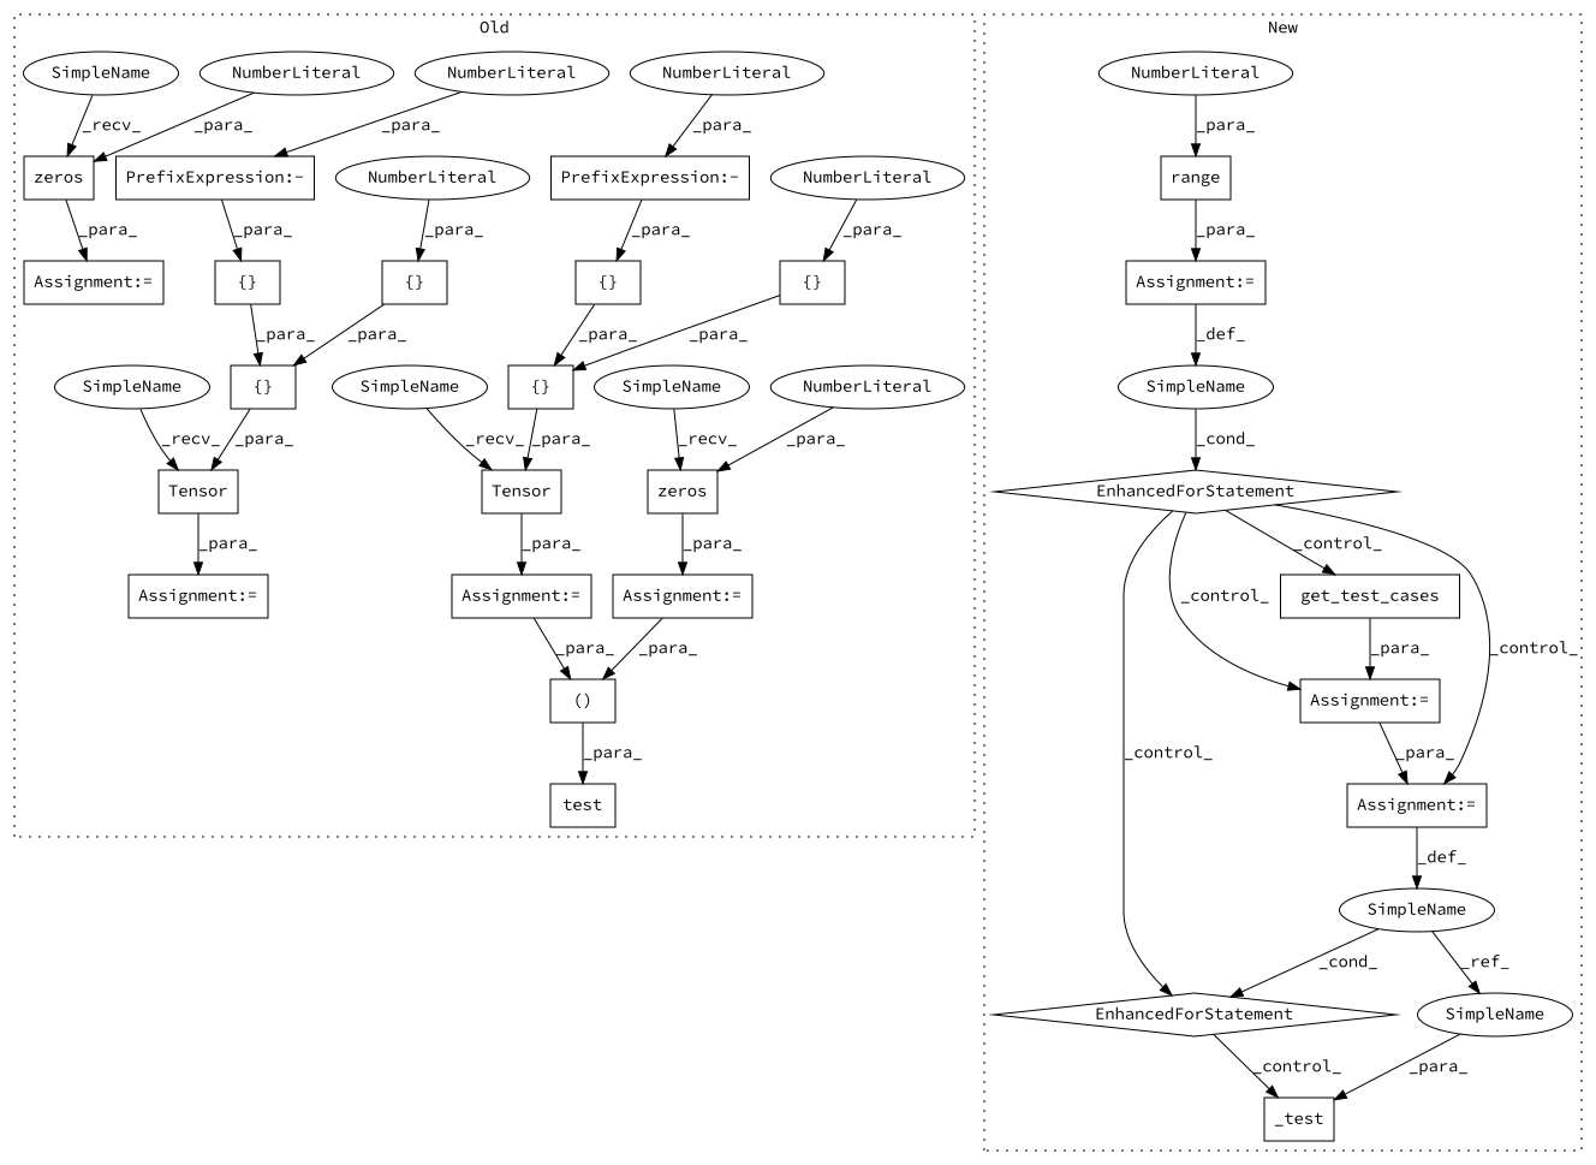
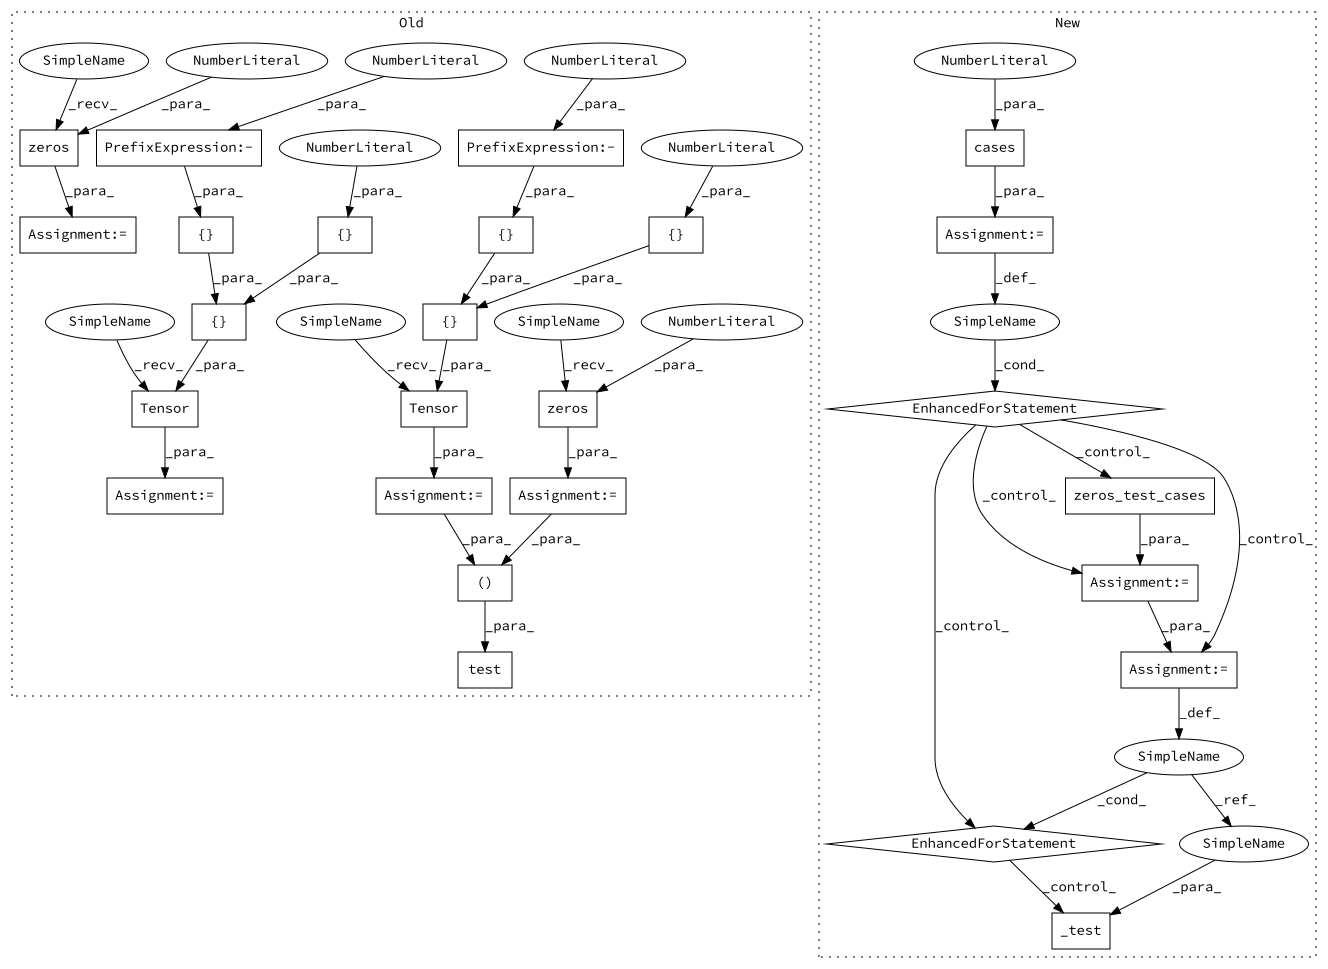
  digraph {
    fontname="Source Code Pro"
    node [a=32 fontname="Source Code Pro" l=1 s="3081,3194" shape=box]
    edge [fontname="Source Code Pro"]
    n1 [l="7,1" label=Tensor s="731,774"]
    n2 [a=7 label="Assignment:=" s=724]
    n3 [a=106 l=20 label="()" s=821]
    n4 [a=4 l="1,1" label="{}" s="752,760"]
    n5 [a=34 l=3 label=NumberLiteral s=757 shape=ellipse]
    n6 [a=4 l="1,1" label="{}" s="751,773"]
    n7 [l="12,2" label=test s="809,841"]
    n8 [a=4 l="1,1" label="{}" s="762,772"]
    n9 [a=7 label="Assignment:=" s=782]
    n10 [a=38 label="PrefixExpression:-" s=768]
    n11 [a=34 l=3 label=NumberLiteral s=769 shape=ellipse]
    n12 [l="6,1" label=zeros s="789,798"]
    n13 [a=34 label=NumberLiteral s=795 shape=ellipse]
    n14 [l="7,1" label=Tensor s="966,1027"]
    n15 [a=4 l="1,1" label="{}" s="987,1003"]
    n16 [a=34 l=3 label=NumberLiteral s=1000 shape=ellipse]
    n17 [a=4 l="1,1" label="{}" s="986,1026"]
    n18 [a=38 label="PrefixExpression:-" s=1006]
    n19 [a=34 l=3 label=NumberLiteral s=1007 shape=ellipse]
    n20 [a=4 l="1,1" label="{}" s="1005,1025"]
    n21 [l="6,1" label=zeros s="1042,1051"]
    n22 [a=34 label=NumberLiteral s=1050 shape=ellipse]
    n23 [a=7 label="Assignment:=" s=1035]
    n24 [a=7 label="Assignment:=" s=959]
    n25 [a=42 l=5 label=SimpleName s=1036 shape=ellipse]
    n26 [a=42 l=5 label=SimpleName s=783 shape=ellipse]
    n27 [a=42 l=5 label=SimpleName s=960 shape=ellipse]
    n28 [a=42 l=5 label=SimpleName s=725 shape=ellipse]
-   n29 [l="6,1" label=range s="3027,3035"]
+   n29 [l="6,1" label=cases s="3027,3035"]
    n30 [a=70 l="86,2" label=EnhancedForStatement shape=diamond]
    n31 [a=42 label=SimpleName s=3023 shape=ellipse]
    n32 [a=7 label="Assignment:=" s=3056]
    n33 [a=70 l="53,2" label=EnhancedForStatement s="2966,3036" shape=diamond]
    n34 [a=7 l="53,2" label="Assignment:=" s="2966,3036"]
    n35 [l="6,1" label=_test s="3206,3231"]
    n36 [a=34 l=2 label=NumberLiteral s=3033 shape=ellipse]
-   n37 [l=16 label=get_test_cases s=3057]
+   n37 [l=16 label=zeros_test_cases s=3057]
    n38 [a=42 l=10 label=SimpleName s=3171 shape=ellipse]
    n39 [a=7 l="86,2" label="Assignment:="]
    n40 [a=42 l=10 label=SimpleName s=3221 shape=ellipse]
    subgraph cluster_1 {
      label=Old
      style=dotted
      n1
      n2
      n3
      n4
      n5
      n6
      n7
      n8
      n9
      n10
      n11
      n12
      n13
      n14
      n15
      n16
      n17
      n18
      n19
      n20
      n21
      n22
      n23
      n24
      n25
      n26
      n27
      n28
    }
    subgraph cluster_2 {
      label=New
      style=dotted
      n29
      n30
      n31
      n32
      n33
      n34
      n35
      n36
      n37
      n38
      n39
      n40
    }
    n1 -> n2 [label=_para_]
    n2 -> n3 [label=_para_]
    n3 -> n7 [label=_para_]
    n4 -> n6 [label=_para_]
    n5 -> n4 [label=_para_]
    n6 -> n1 [label=_para_]
    n8 -> n6 [label=_para_]
    n9 -> n3 [label=_para_]
    n10 -> n8 [label=_para_]
    n11 -> n10 [label=_para_]
    n12 -> n9 [label=_para_]
    n13 -> n12 [label=_para_]
    n14 -> n24 [label=_para_]
    n15 -> n17 [label=_para_]
    n16 -> n15 [label=_para_]
    n17 -> n14 [label=_para_]
    n18 -> n20 [label=_para_]
    n19 -> n18 [label=_para_]
    n20 -> n17 [label=_para_]
    n21 -> n23 [label=_para_]
    n22 -> n21 [label=_para_]
    n25 -> n21 [label=_recv_]
    n26 -> n12 [label=_recv_]
    n27 -> n14 [label=_recv_]
    n28 -> n1 [label=_recv_]
    n29 -> n34 [label=_para_]
    n30 -> n35 [label=_control_]
    n31 -> n33 [label=_cond_]
    n32 -> n39 [label=_para_]
    n33 -> n30 [label=_control_]
    n33 -> n32 [label=_control_]
    n33 -> n37 [label=_control_]
    n33 -> n39 [label=_control_]
    n34 -> n31 [label=_def_]
    n36 -> n29 [label=_para_]
    n37 -> n32 [label=_para_]
    n38 -> n30 [label=_cond_]
    n38 -> n40 [label=_ref_]
    n39 -> n38 [label=_def_]
    n40 -> n35 [label=_para_]
  }
